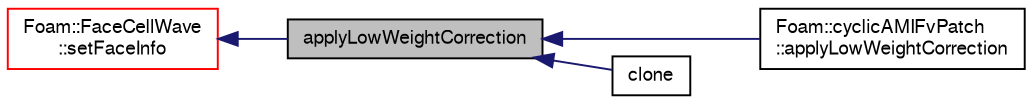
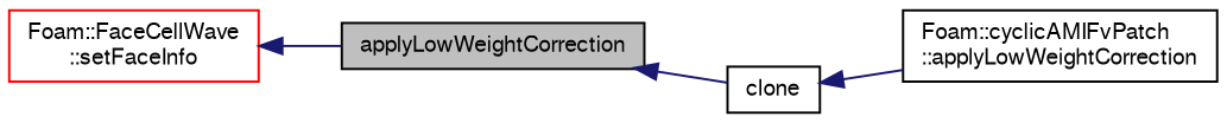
  digraph {
    rankdir=LR
    node [color=black fontname=FreeSans fontsize=10 shape=record]
    edge [color=midnightblue dir=back fontname=FreeSans fontsize=10 labelfontname=FreeSans labelfontsize=10 style=solid]
    n1 [fillcolor=grey75 fontcolor=black height=0.2 label=applyLowWeightCorrection style=filled width=0.4]
    n2 [height=0.2 label="Foam::cyclicAMIFvPatch\l::applyLowWeightCorrection" width=0.4]
    n3 [height=0.2 label=clone width=0.4]
    n4 [color=red height=0.2 label="Foam::FaceCellWave\l::setFaceInfo" width=0.4]
-   n1 -> n2
+   n3 -> n2
    n1 -> n3
    n4 -> n1
  }
